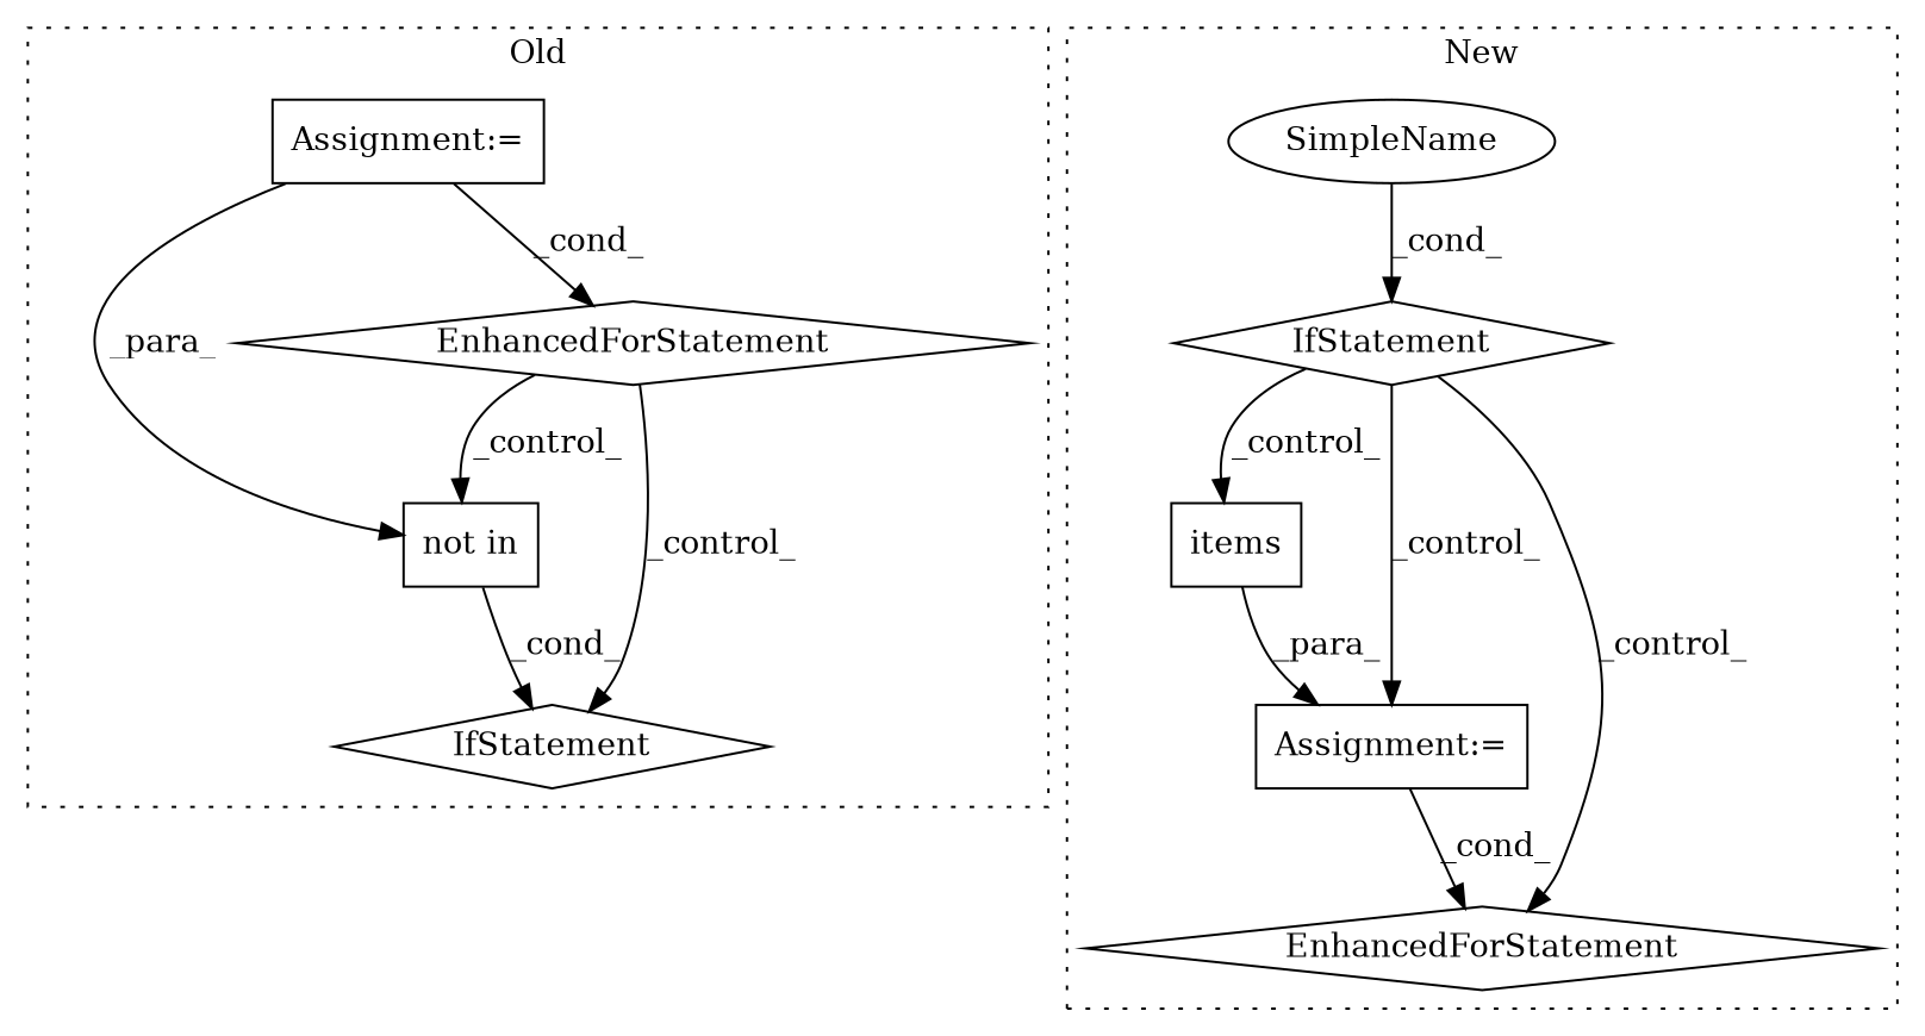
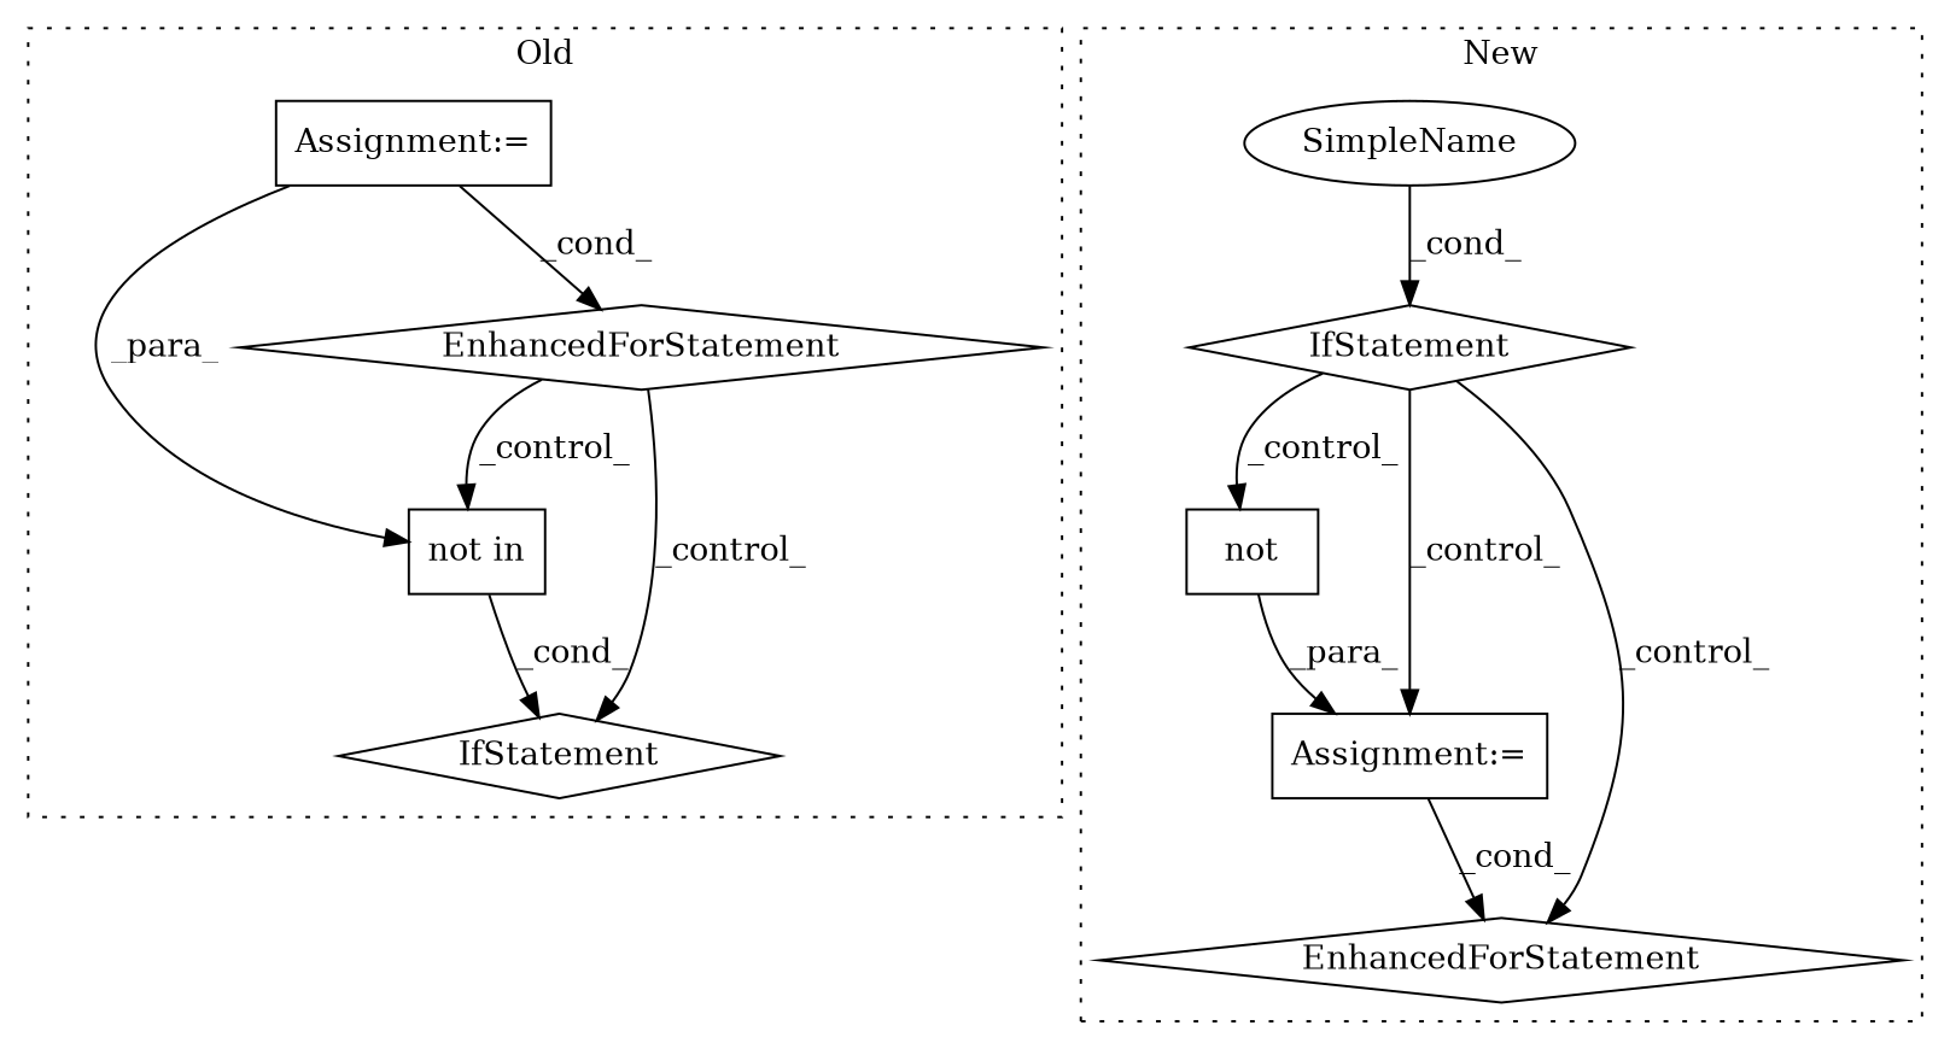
  digraph {
    node [a=25 l="72,2" s="3113,3215" shape=box]
    n1 [a=108 l=29 label="not in" s=3239]
    n2 [l="12,2" label=IfStatement s="3227,3268" shape=diamond]
    n3 [a=70 label=EnhancedForStatement shape=diamond]
    n4 [a=7 label="Assignment:="]
-   n5 [a=32 l=7 label=items s=3020]
+   n5 [a=32 l=7 label=not s=3020]
    n6 [a=7 l="69,2" label="Assignment:=" s="2892,3027"]
    n7 [a=70 l="69,2" label=EnhancedForStatement s="2892,3027" shape=diamond]
    n8 [l="4,2" label=IfStatement s="2606,2640" shape=diamond]
    n9 [a=42 label=SimpleName shape=ellipse l="" s=""]
    subgraph cluster_1 {
      label=Old
      style=dotted
      n1
      n2
      n3
      n4
    }
    subgraph cluster_2 {
      label=New
      style=dotted
      n5
      n6
      n7
      n8
      n9
    }
    n1 -> n2 [label=_cond_]
    n3 -> n1 [label=_control_]
    n3 -> n2 [label=_control_]
    n4 -> n1 [label=_para_]
    n4 -> n3 [label=_cond_]
    n5 -> n6 [label=_para_]
    n6 -> n7 [label=_cond_]
    n8 -> n5 [label=_control_]
    n8 -> n6 [label=_control_]
    n8 -> n7 [label=_control_]
    n9 -> n8 [label=_cond_]
  }
